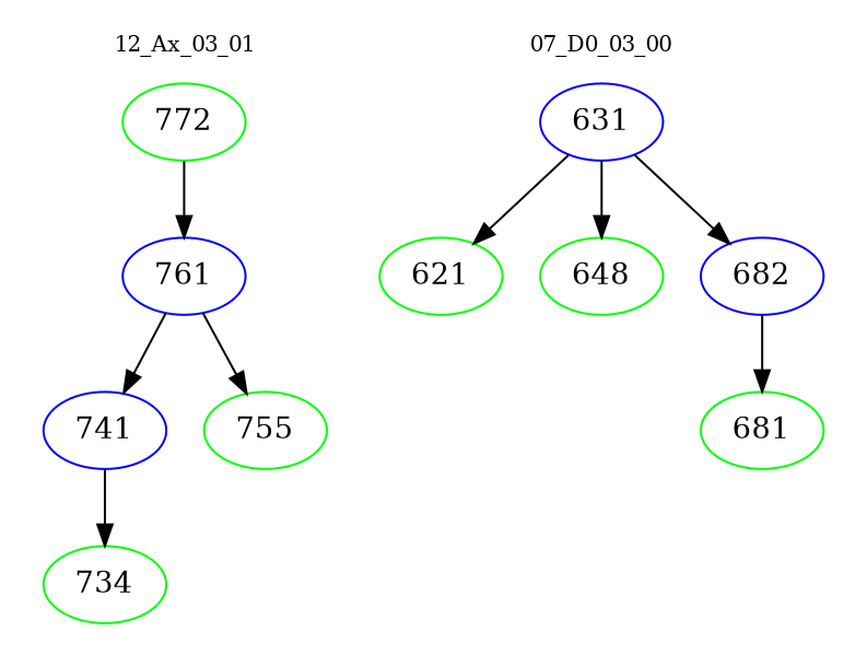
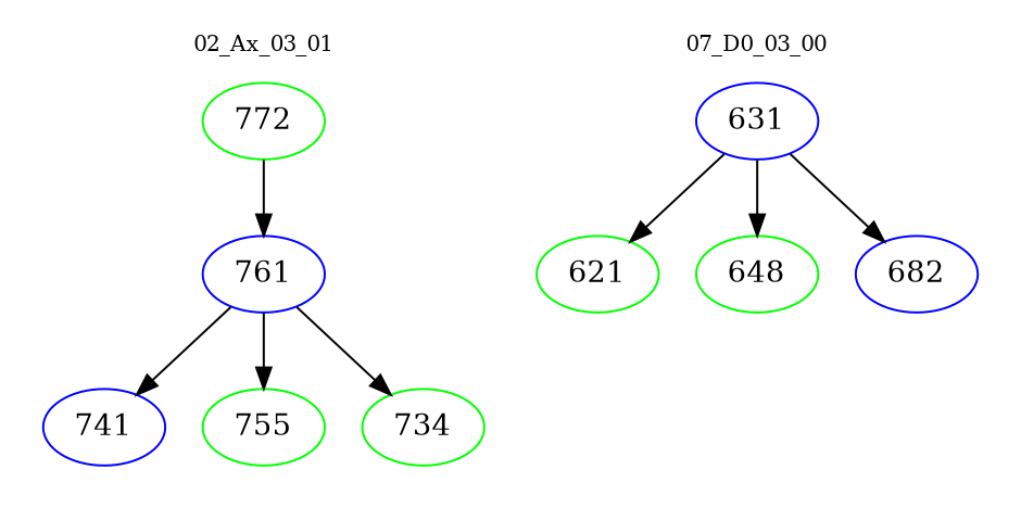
  digraph {
    node [color=green]
    edge [color=black]
    n1 [color=blue label=761]
    n2 [color=blue label=741]
    n3 [label=772]
    n4 [label=755]
    n5 [label=734]
    n6 [color=blue label=631]
    n7 [label=621]
    n8 [label=648]
    n9 [color=blue label=682]
-   n10 [label=681]
    subgraph cluster_1 {
      color=white
      fontsize=10
-     label="12_Ax_03_01"
+     label="02_Ax_03_01"
      n1
      n2
      n3
      n4
      n5
    }
    subgraph cluster_2 {
      color=white
      fontsize=10
      label="07_D0_03_00"
      n6
      n7
      n8
      n9
-     n10
    }
    n1 -> n2
    n1 -> n4
-   n2 -> n5
+   n1 -> n5
    n3 -> n1
    n6 -> n7
    n6 -> n8
    n6 -> n9
-   n9 -> n10
  }
